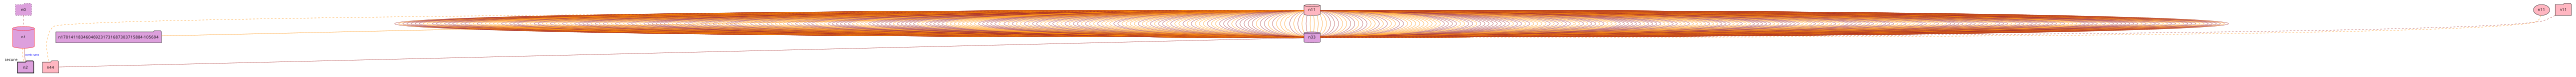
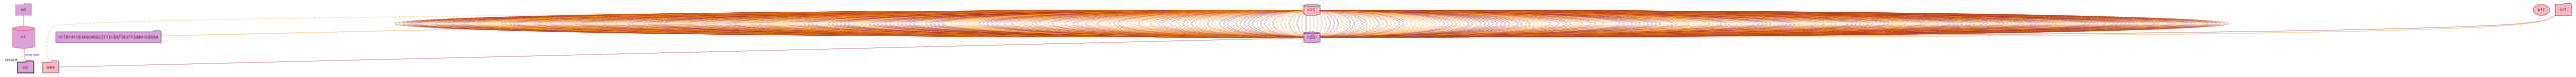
  graph {
    fontcolor=blue
    fontname="Open Sans"
    rankdir=TB
    node [fillcolor=plum fontname="Open Sans" shape=folder style=filled]
    edge [color=brown fontname="Open Sans"]
    n0 [style="dotted,filled"]
    n1 [color=red height=1 shape=cylinder width=1]
    n2 [style="bold,filled" xlabel=secure]
    n11 [fillcolor=lightpink shape=cylinder]
    n33 [shape=cylinder]
    n170141183460469231731687303715884105694
    n44 [fillcolor=lightpink]
    "n1󠀫1" [fillcolor=lightpink shape=ellipse]
    "n1󠁣1" [fillcolor=lightpink]
-   n0 -- n1 [style=dashed]
+   n0 -- n1 [style=solid]
    n1 -- n2 [color=darkorange style=dashed]
    n1 -- n2 [fontcolor=blue fontsize=9 label="comic sans"]
    n11 -- n33
    n11 -- n33 [color=darkorange]
    n11 -- n33
    n11 -- n33
    n11 -- n33
    n11 -- n33
    n11 -- n33
    n11 -- n33 [color=darkorange]
    n11 -- n33 [color=darkorange]
    n11 -- n33
    n11 -- n33
    n11 -- n33 [color=darkorange]
    n11 -- n33
    n11 -- n33
    n11 -- n33
    n11 -- n33 [color=darkorange]
    n11 -- n33
    n11 -- n33
    n11 -- n33 [color=darkorange]
    n11 -- n33 [color=darkorange]
    n11 -- n33
    n11 -- n33 [color=darkorange]
    n11 -- n33 [color=darkorange]
    n11 -- n33 [color=darkorange]
    n11 -- n33 [color=darkorange]
    n11 -- n33 [color=darkorange]
    n11 -- n33
    n11 -- n33 [color=darkorange]
    n11 -- n33
    n11 -- n33
    n11 -- n33
    n11 -- n33 [color=darkorange]
    n11 -- n33 [color=darkorange]
    n11 -- n33 [color=darkorange]
    n11 -- n33
    n11 -- n33
    n11 -- n33 [color=darkorange]
    n11 -- n33 [color=darkorange]
    n11 -- n33
    n11 -- n33 [color=darkorange]
    n11 -- n33 [color=darkorange]
    n11 -- n33
    n11 -- n33 [color=darkorange]
    n11 -- n33 [color=darkorange]
    n11 -- n33
    n11 -- n33
    n11 -- n33
    n11 -- n33
    n11 -- n33 [color=darkorange]
    n11 -- n33
    n11 -- n33 [color=darkorange]
    n11 -- n33
    n11 -- n33 [color=darkorange]
    n11 -- n33 [color=darkorange]
    n11 -- n33
    n11 -- n33 [color=darkorange]
    n11 -- n33 [color=darkorange]
    n11 -- n33
    n11 -- n33
    n11 -- n33 [color=darkorange]
    n11 -- n33 [color=darkorange]
    n11 -- n33
    n11 -- n33
    n11 -- n33
    n11 -- n33
    n11 -- n33
    n11 -- n33
    n11 -- n33 [color=darkorange]
    n11 -- n33 [color=darkorange]
    n11 -- n33
    n11 -- n33 [color=darkorange]
    n11 -- n33
    n11 -- n33
    n11 -- n33 [color=darkorange]
    n11 -- n33 [color=darkorange]
    n11 -- n33
    n11 -- n33
    n11 -- n33 [color=darkorange]
    n11 -- n33
    n11 -- n33 [color=darkorange]
    n11 -- n33 [color=darkorange]
    n11 -- n33
    n11 -- n33
    n11 -- n33
    n11 -- n33 [color=darkorange]
    n11 -- n33 [color=darkorange]
    n11 -- n33 [color=darkorange]
    n11 -- n33
    n11 -- n33 [color=darkorange]
    n11 -- n33
    n11 -- n33 [color=darkorange]
    n11 -- n33
    n11 -- n33 [color=darkorange]
    n11 -- n33 [color=darkorange]
    n11 -- n33 [color=darkorange]
    n11 -- n33 [color=darkorange]
    n11 -- n33
    n11 -- n33 [color=darkorange]
    n11 -- n33
    n11 -- n33 [color=darkorange]
    n11 -- n33
    n11 -- n33
    n11 -- n33
    n11 -- n33 [color=darkorange]
    n11 -- n33 [color=darkorange]
    n11 -- n33 [color=darkorange]
    n11 -- n33
    n11 -- n33
    n11 -- n33
    n11 -- n33
    n11 -- n33
    n11 -- n33
    n11 -- n33 [color=darkorange]
    n11 -- n33 [color=darkorange]
    n11 -- n33 [color=darkorange]
    n11 -- n33 [color=darkorange]
    n11 -- n33
    n11 -- n33
    n11 -- n33
    n11 -- n33
    n11 -- n33
    n11 -- n33
    n11 -- n33 [color=darkorange]
    n11 -- n33
    n11 -- n33
    n11 -- n33
    n11 -- n33
    n11 -- n33
    n11 -- n33 [color=darkorange]
    n11 -- n33 [color=darkorange]
    n11 -- n33
    n11 -- n33
    n11 -- n33
    n11 -- n33
    n11 -- n33
    n11 -- n33 [color=darkorange]
    n11 -- n33 [color=darkorange]
    n11 -- n33 [color=darkorange]
    n11 -- n33 [color=darkorange]
    n11 -- n33 [color=darkorange]
    n11 -- n33 [color=darkorange]
    n11 -- n33 [color=darkorange]
    n11 -- n33 [color=darkorange]
    n11 -- n33
    n11 -- n33
    n11 -- n33
    n11 -- n33
    n11 -- n33
    n11 -- n33 [color=darkorange]
    n11 -- n33
    n11 -- n33 [color=darkorange]
    n11 -- n33
    n11 -- n33 [color=darkorange]
    n11 -- n33 [color=darkorange]
    n11 -- n33
    n11 -- n33 [color=darkorange]
    n11 -- n33
    n11 -- n33
    n11 -- n33 [color=darkorange]
    n11 -- n33 [color=darkorange]
    n11 -- n33
    n11 -- n33
    n11 -- n33 [color=darkorange]
    n11 -- n33 [color=darkorange]
    n11 -- n33
    n11 -- n33 [color=darkorange]
    n11 -- n33
    n11 -- n33
    n11 -- n33 [color=darkorange]
    n11 -- n33
    n11 -- n33 [color=darkorange]
    n11 -- n33 [color=darkorange]
    n11 -- n33
    n11 -- n33 [color=darkorange]
    n11 -- n33 [color=darkorange]
    n11 -- n33 [color=darkorange]
    n11 -- n33
    n11 -- n33
    n11 -- n33 [color=darkorange]
    n11 -- n33 [color=darkorange]
    n11 -- n33 [color=darkorange]
    n11 -- n33 [color=darkorange]
    n11 -- n33
    n11 -- n33 [color=darkorange]
    n11 -- n33 [color=darkorange]
    n11 -- n33
    n11 -- n33 [color=darkorange]
    n11 -- n33
    n11 -- n33
    n11 -- n33 [color=darkorange]
    n11 -- n33
    n11 -- n33 [color=darkorange]
    n11 -- n33 [color=darkorange]
    n11 -- n33
    n11 -- n33 [color=darkorange]
    n11 -- n33
    n11 -- n33 [color=darkorange]
    n11 -- n33 [color=darkorange]
    n11 -- n33 [color=darkorange]
    n11 -- n33
    n11 -- n33 [color=darkorange]
    n11 -- n33 [color=darkorange]
    n11 -- n33
    n11 -- n33
    n11 -- n33
    n11 -- n33 [color=darkorange]
    n11 -- n33
    n11 -- n33
    n11 -- n33
    n11 -- n33
    n11 -- n33
    n11 -- n33 [color=darkorange]
    n11 -- n33
    n11 -- n33
    n11 -- n33 [color=darkorange]
    n11 -- n33
    n11 -- n33 [color=darkorange]
    n11 -- n33 [color=darkorange]
    n11 -- n33 [color=darkorange]
    n11 -- n33
    n11 -- n33 [color=darkorange]
    n11 -- n33
    n11 -- n33 [color=darkorange]
    n11 -- n33
    n11 -- n33 [color=darkorange]
    n11 -- n33 [color=darkorange]
    n11 -- n33 [color=darkorange]
    n11 -- n33 [color=darkorange]
    n11 -- n33 [color=darkorange]
    n11 -- n33
    n11 -- n33
    n11 -- n33
    n11 -- n33 [color=darkorange]
    n11 -- n33 [color=darkorange]
    n11 -- n33
    n11 -- n33
    n11 -- n33 [color=darkorange]
    n11 -- n33
    n11 -- n33
    n11 -- n33 [color=darkorange]
    n11 -- n33 [color=darkorange]
    n11 -- n33
    n11 -- n33 [color=darkorange]
    n11 -- n33
    n11 -- n33 [color=darkorange]
    n11 -- n33 [color=darkorange]
    n11 -- n33
    n11 -- n33
    n11 -- n33 [color=darkorange]
    n11 -- n33 [color=darkorange]
    n11 -- n33 [color=darkorange]
    n11 -- n33 [color=darkorange]
    n11 -- n33 [color=darkorange]
    n11 -- n33 [color=darkorange]
    n11 -- n33 [color=darkorange]
    n11 -- n33 [color=darkorange]
    n11 -- n33 [color=darkorange]
    n11 -- n33
    n11 -- n33
    n11 -- n33
    n11 -- n33
    n11 -- n33 [color=darkorange]
    n11 -- n33 [color=darkorange]
    n11 -- n33
    n11 -- n33
    n11 -- n33 [color=darkorange]
    n11 -- n33
    n11 -- n33
    n11 -- n33
    n11 -- n33
    n11 -- n33
    n11 -- n33
    n11 -- n33
    n11 -- n33
    n11 -- n33 [color=darkorange]
    n11 -- n33
    n11 -- n33
    n11 -- n33 [color=darkorange]
    n11 -- n33
    n11 -- n33 [color=darkorange]
    n11 -- n33 [color=darkorange]
    n11 -- n33 [color=darkorange]
    n11 -- n33 [color=darkorange]
    n11 -- n33
    n11 -- n33 [color=darkorange]
    n11 -- n33
    n11 -- n33 [color=darkorange]
    n11 -- n33
    n11 -- n33
    n11 -- n33 [color=darkorange]
    n11 -- n33 [color=darkorange]
    n11 -- n33
    n11 -- n33 [color=darkorange]
    n11 -- n33
    n11 -- n33
    n11 -- n33 [color=darkorange]
    n11 -- n33
    n11 -- n33 [color=darkorange]
    n11 -- n33 [color=darkorange]
    n11 -- n33 [color=darkorange]
    n11 -- n33
    n11 -- n33
    n11 -- n33
    n11 -- n33
    n11 -- n33
    n11 -- n33
    n11 -- n33 [color=darkorange]
    n11 -- n33
    n11 -- n33
    n11 -- n33
    n11 -- n33
    n11 -- n33 [color=darkorange]
    n11 -- n33 [color=darkorange]
    n11 -- n33
    n11 -- n33
    n11 -- n33 [color=darkorange]
    n11 -- n33 [color=darkorange]
    n11 -- n33
    n11 -- n33 [color=darkorange]
    n11 -- n33 [color=darkorange]
    n11 -- n33 [color=darkorange]
    n11 -- n33 [color=darkorange]
    n11 -- n33
    n11 -- n33 [color=darkorange]
    n11 -- n33 [color=darkorange]
    n11 -- n33
    n11 -- n33
    n11 -- n33
    n11 -- n33 [color=darkorange]
    n11 -- n33 [color=darkorange]
    n11 -- n33
    n11 -- n33 [color=darkorange]
    n11 -- n33 [color=darkorange]
    n11 -- n33
    n11 -- n33
    n11 -- n33
    n11 -- n33
    n11 -- n33
    n11 -- n33 [color=darkorange]
    n11 -- n33 [color=darkorange]
    n11 -- n33
    n11 -- n33
    n11 -- n33
    n11 -- n33
    n11 -- n33
    n11 -- n33 [color=darkorange]
    n11 -- n33 [color=darkorange]
    n11 -- n33 [color=darkorange]
    n11 -- n33
    n11 -- n33 [color=darkorange]
    n11 -- n33
    n11 -- n33 [color=darkorange]
    n11 -- n33 [color=darkorange]
    n11 -- n33
    n11 -- n33 [color=darkorange]
    n11 -- n33 [color=darkorange]
    n11 -- n33
    n11 -- n33
    n11 -- n33
    n11 -- n33
    n11 -- n33 [color=darkorange]
    n11 -- n33
    n11 -- n33
    n11 -- n33 [color=darkorange]
    n11 -- n33 [color=darkorange]
    n11 -- n33
    n11 -- n33
    n11 -- n33
    n11 -- n33 [color=darkorange]
    n11 -- n33 [color=darkorange]
    n11 -- n33
    n11 -- n33 [color=darkorange]
    n11 -- n33 [color=darkorange]
    n11 -- n33 [color=darkorange]
    n11 -- n33
    n11 -- n33
    n11 -- n33 [color=darkorange]
    n11 -- n33 [color=darkorange]
    n11 -- n33
    n11 -- n33 [color=darkorange]
    n11 -- n33 [color=darkorange]
    n11 -- n33
    n11 -- n33
    n11 -- n33
    n11 -- n33
    n11 -- n33 [color=darkorange]
    n11 -- n33
    n11 -- n33
    n11 -- n33 [color=darkorange]
    n11 -- n33
    n11 -- n33
    n11 -- n33 [color=darkorange]
    n11 -- n33 [color=darkorange]
    n11 -- n33
    n11 -- n33
    n11 -- n33
    n11 -- n33 [color=darkorange]
    n11 -- n33 [color=darkorange]
    n11 -- n33
    n11 -- n33
    n11 -- n33 [color=darkorange]
    n11 -- n33
    n11 -- n33
    n11 -- n33
    n11 -- n33 [color=darkorange]
    n11 -- n33
    n11 -- n33
    n11 -- n33
    n11 -- n33 [color=darkorange]
    n11 -- n33
    n11 -- n33 [color=darkorange]
    n11 -- n33 [color=darkorange]
    n11 -- n33 [color=darkorange]
    n11 -- n33 [color=darkorange]
    n11 -- n33
    n11 -- n33
    n11 -- n33
    n11 -- n33
    n11 -- n33 [color=darkorange]
    n11 -- n33
    n11 -- n33 [color=darkorange]
    n11 -- n33
    n11 -- n33
    n11 -- n33
    n11 -- n33
    n11 -- n33
    n11 -- n33
    n11 -- n33
    n11 -- n33 [color=darkorange]
    n11 -- n33
    n11 -- n33 [color=darkorange]
    n11 -- n33
    n11 -- n33
    n11 -- n33 [color=darkorange]
    n11 -- n33 [color=darkorange]
    n11 -- n33
    n11 -- n33
    n11 -- n33 [color=darkorange]
    n11 -- n33 [color=darkorange]
    n11 -- n33
    n11 -- n33
    n11 -- n33
    n11 -- n33 [color=darkorange]
    n11 -- n33 [color=darkorange]
    n11 -- n33
    n11 -- n33
    n11 -- n33
    n11 -- n33
    n11 -- n33 [color=darkorange]
    n11 -- n33
    n11 -- n170141183460469231731687303715884105694 [color=darkorange]
    n11 -- n44 [color=darkorange style=dashed]
    n33 -- n44
-   "n1󠀫1" -- n33 [color=darkorange style=dashed]
-   "n1󠁣1" -- n33 [style=dashed]
+   "n1󠀫1" -- n33 [color=darkorange]
+   "n1󠁣1" -- n33
  }
